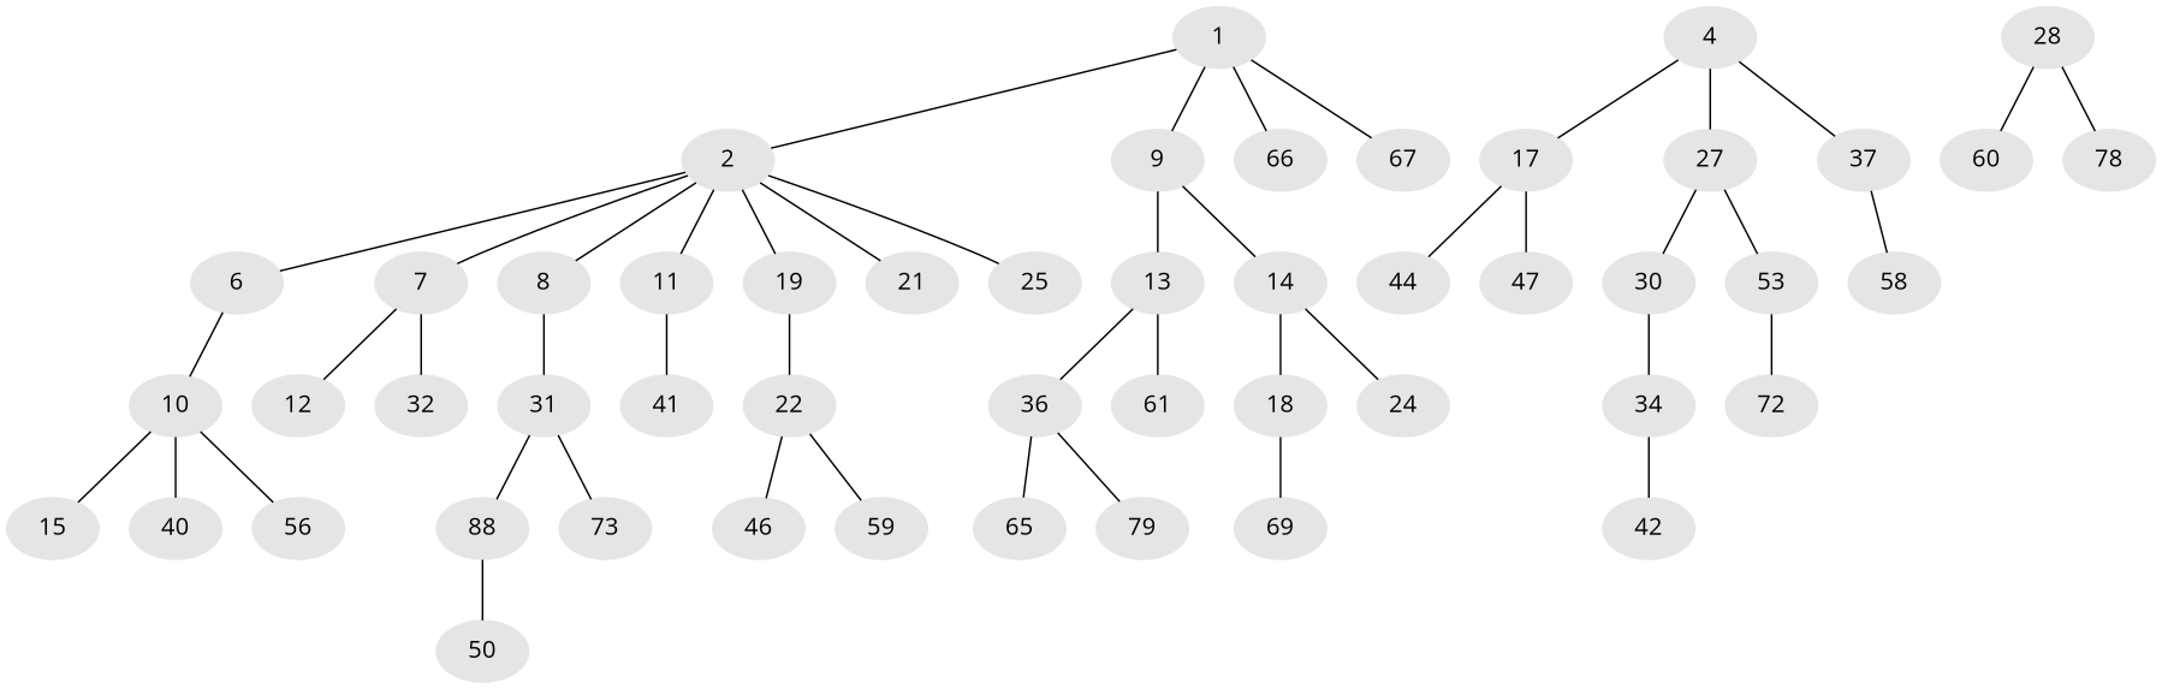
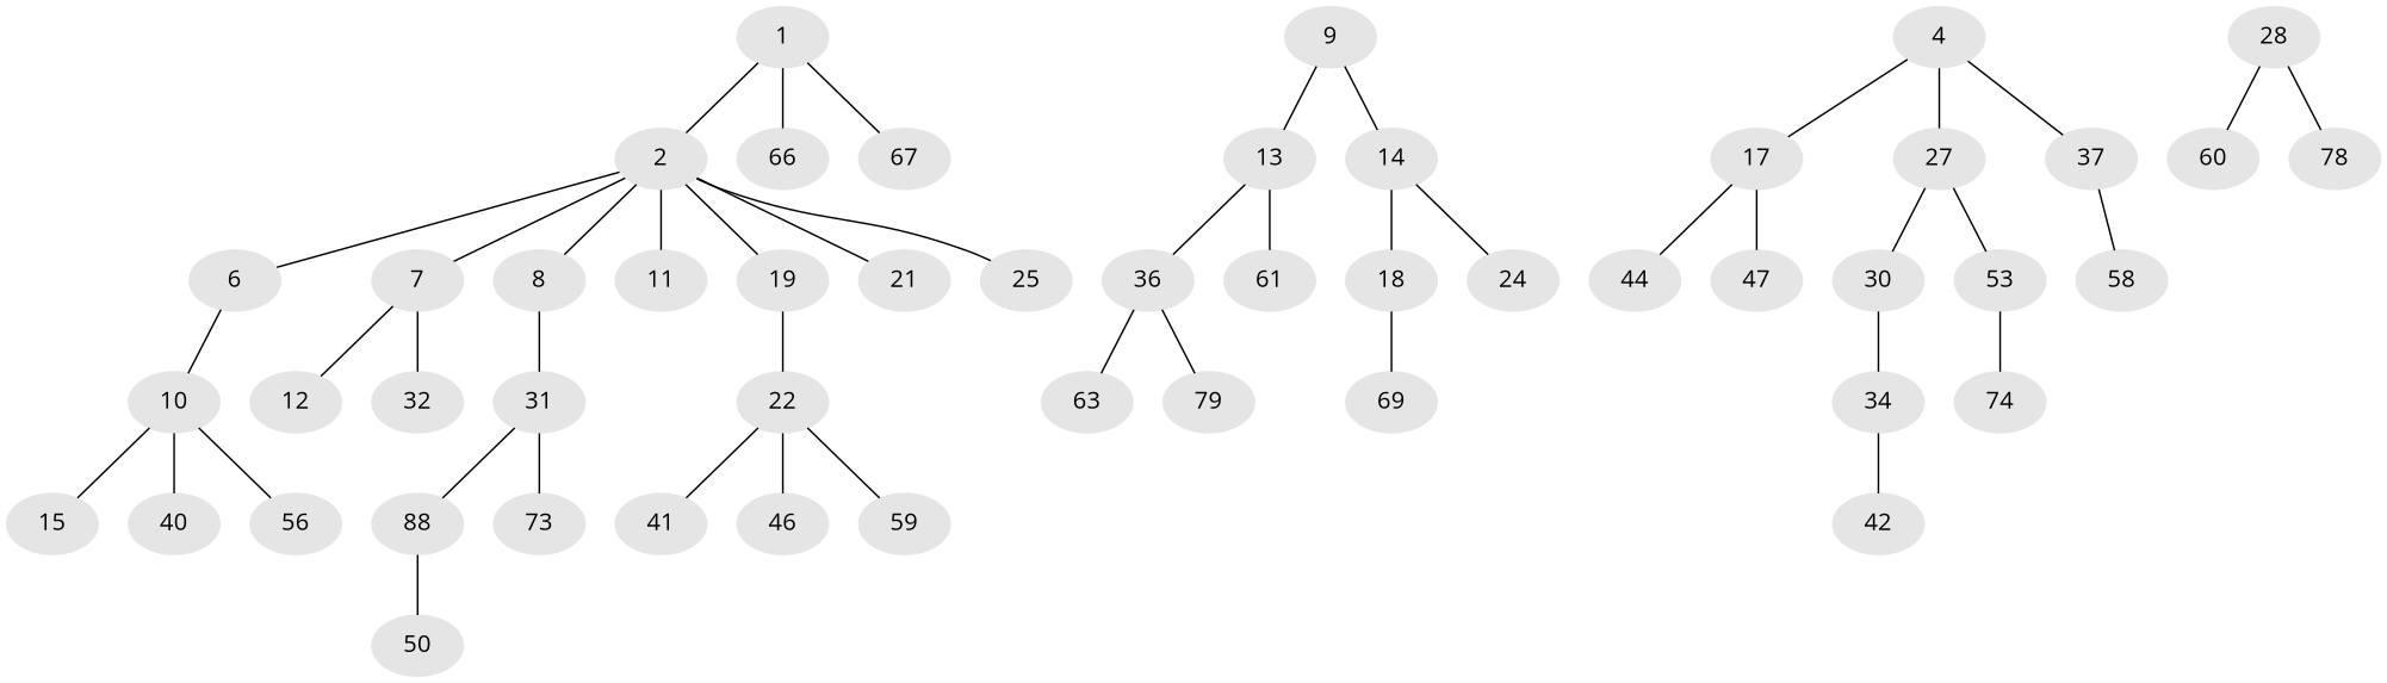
  graph {
    fontname="Open Sans"
    node [color=gray90 fontname="Open Sans" style=filled]
    edge [fontname="Open Sans"]
    1 [super="+23"]
    2 [super="+3"]
    9 [super="+29"]
    66
    67
    6
    7 [super="+55"]
    8
    11
    19
    21
    25
    4 [super="+5"]
    17 [super="+45"]
    27 [super="+62"]
    37 [super="+57"]
    13 [super="+16"]
    14 [super="+49"]
    10 [super="+70"]
    12 [super="+20"]
    32 [super="+75"]
    31 [super="+52"]
    22 [super="+26"]
    44 [super="+54"]
    47 [super="+48"]
    30 [super="+39"]
    53
    58
    15 [super="+64"]
    40
    56 [super="+68"]
    n32 [label=88 super="+43"]
    73 [super="+80"]
    36 [super="+51"]
    61 [super="+77"]
    18
    24
-   63 [label=65]
+   63
    79
    n40 [label=69 super="+71"]
    28 [super="+35"]
    60
    78
    41
    46 [super="+74"]
    59
    34
-   72
+   72 [label=74]
    42 [super="+69"]
    50
    1 -- 2
-   1 -- 9
    1 -- 66
    1 -- 67
    2 -- 6
    2 -- 7
    2 -- 8
    2 -- 11
    2 -- 19
    2 -- 21
    2 -- 25
    9 -- 13
    9 -- 14
    6 -- 10
    7 -- 12
    7 -- 32
    8 -- 31
    19 -- 22
    4 -- 17
    4 -- 27
    4 -- 37
    17 -- 44
    17 -- 47
    27 -- 30
    27 -- 53
    37 -- 58
    13 -- 36
    13 -- 61
    14 -- 18
    14 -- 24
    10 -- 15
    10 -- 40
    10 -- 56
    31 -- n32
    31 -- 73
-   11 -- 41
+   22 -- 41
    22 -- 46
    22 -- 59
    30 -- 34
    53 -- 72
    n32 -- 50
    36 -- 63
    36 -- 79
    18 -- n40
    28 -- 60
    28 -- 78
    34 -- 42
  }
